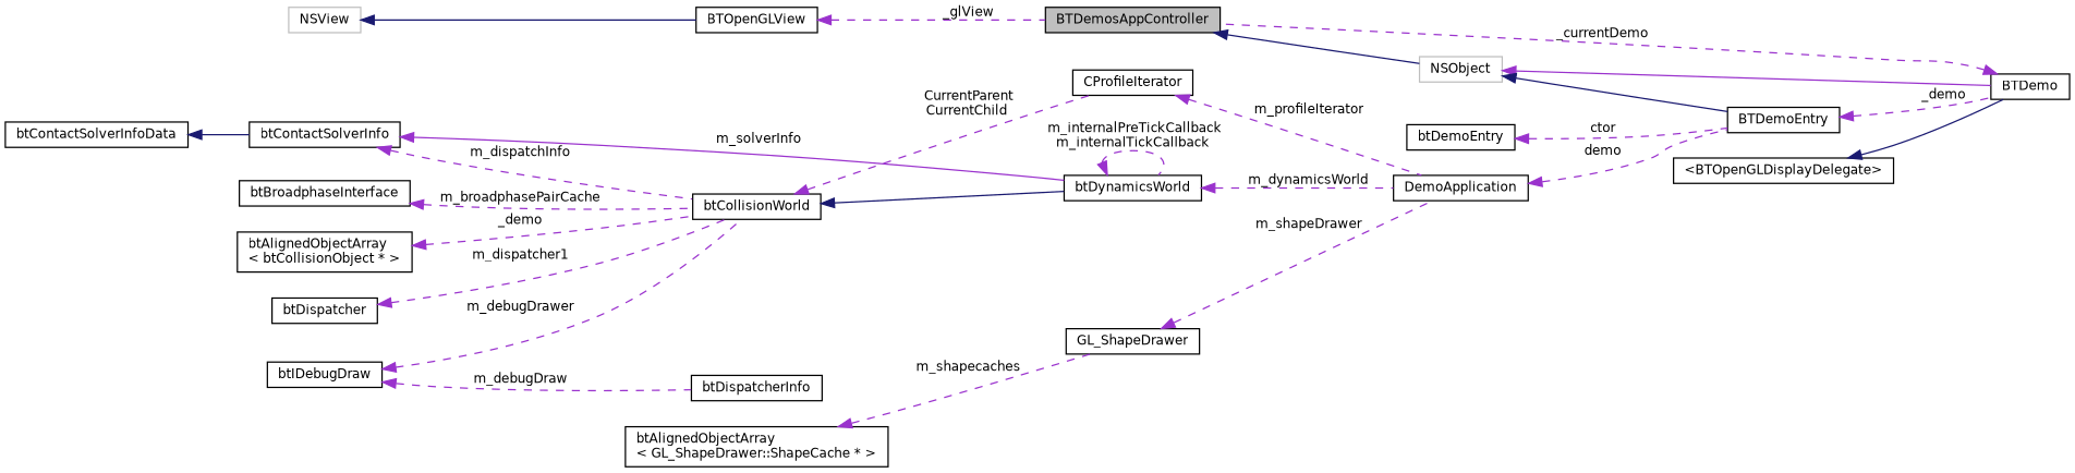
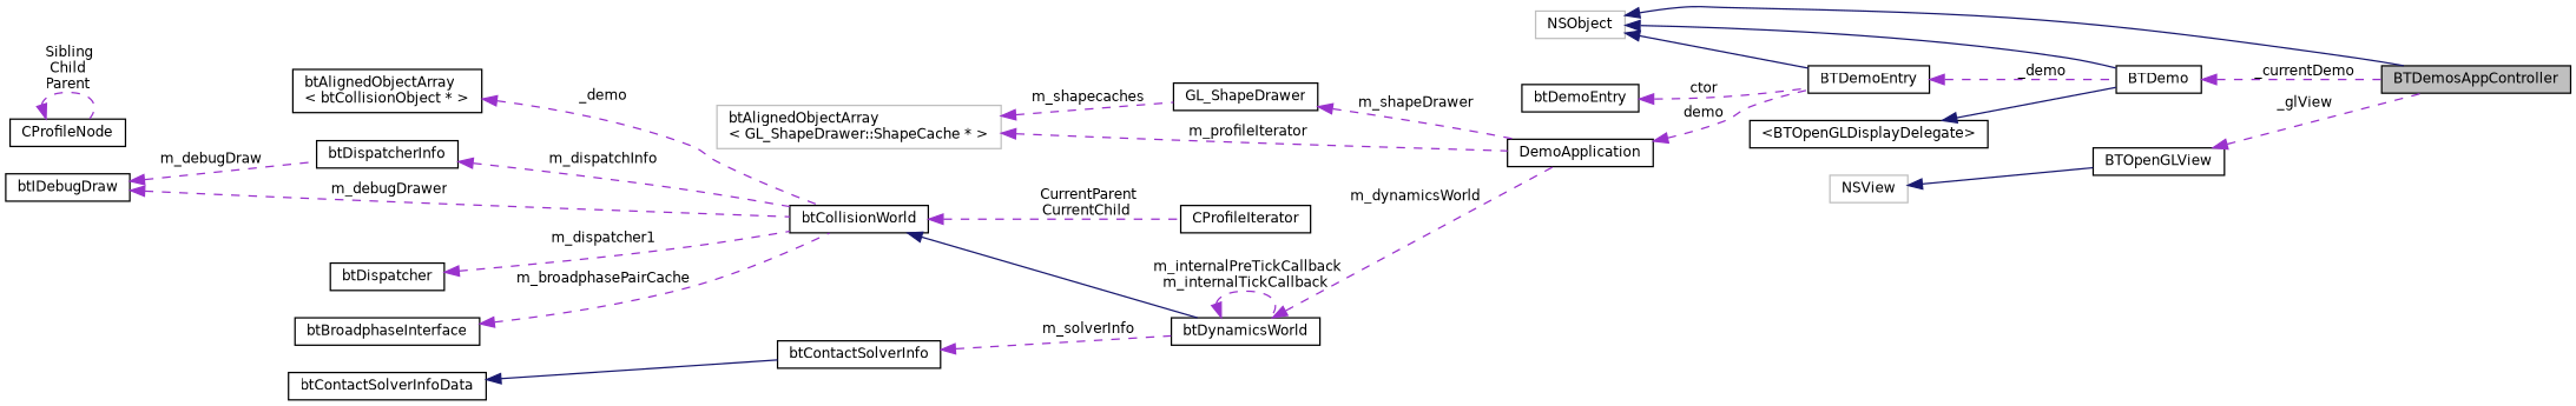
  digraph {
    rankdir=LR
    node [color=black fillcolor=white fontname=Helvetica fontsize=10 shape=record style=filled]
    edge [color=darkorchid3 dir=back fontname=Helvetica fontsize=10 labelfontname=Helvetica labelfontsize=10 style=dashed]
    n1 [fillcolor=grey75 fontcolor=black height=0.2 label=BTDemosAppController width=0.4]
    n2 [color=grey75 height=0.2 label=NSObject width=0.4]
    n3 [height=0.2 label=BTDemo width=0.4]
    n4 [height=0.2 label=BTDemoEntry width=0.4]
    n5 [height=0.2 label="\<BTOpenGLDisplayDelegate\>" width=0.4]
    n6 [height=0.2 label=btDemoEntry width=0.4]
    n7 [height=0.2 label=DemoApplication width=0.4]
    n8 [height=0.2 label=GL_ShapeDrawer width=0.4]
-   n9 [height=0.2 label="btAlignedObjectArray\l\< GL_ShapeDrawer::ShapeCache * \>" width=0.4]
+   n9 [color=grey75 height=0.2 label="btAlignedObjectArray\l\< GL_ShapeDrawer::ShapeCache * \>" width=0.4]
    n10 [height=0.2 label=btDynamicsWorld width=0.4]
    n11 [height=0.2 label=btCollisionWorld width=0.4]
    n12 [height=0.2 label=CProfileIterator width=0.4]
    n13 [height=0.2 label="btAlignedObjectArray\l\< btCollisionObject * \>" width=0.4]
    n14 [height=0.2 label=btDispatcherInfo width=0.4]
    n15 [height=0.2 label=btIDebugDraw width=0.4]
    n16 [height=0.2 label=btDispatcher width=0.4]
    n17 [height=0.2 label=btBroadphaseInterface width=0.4]
    n18 [height=0.2 label=btContactSolverInfo width=0.4]
    n19 [height=0.2 label=btContactSolverInfoData width=0.4]
+   n20 [height=0.2 label=CProfileNode width=0.4]
    n21 [height=0.2 label=BTOpenGLView width=0.4]
    n22 [color=grey75 height=0.2 label=NSView width=0.4]
-   n1 -> n2 [color=midnightblue style=solid]
-   n2 -> n3 [style=solid]
+   n2 -> n1 [color=midnightblue style=solid]
+   n2 -> n3 [color=midnightblue style=solid]
    n2 -> n4 [color=midnightblue style=solid]
    n3 -> n1 [label=" _currentDemo"]
    n4 -> n3 [label=" _demo"]
    n5 -> n3 [color=midnightblue style=solid]
    n6 -> n4 [label=" ctor"]
    n7 -> n4 [label=" demo"]
    n8 -> n7 [label=" m_shapeDrawer"]
    n9 -> n8 [label=" m_shapecaches"]
    n10 -> n7 [label=" m_dynamicsWorld"]
    n10 -> n10 [label=" m_internalPreTickCallback\nm_internalTickCallback"]
    n11 -> n10 [color=midnightblue style=solid]
    n11 -> n12 [label=" CurrentParent\nCurrentChild"]
-   n12 -> n7 [label=" m_profileIterator"]
+   n9 -> n7 [label=" m_profileIterator"]
    n13 -> n11 [label=" _demo"]
-   n18 -> n11 [label=" m_dispatchInfo"]
+   n14 -> n11 [label=" m_dispatchInfo"]
    n15 -> n11 [label=" m_debugDrawer"]
    n15 -> n14 [label=" m_debugDraw"]
    n16 -> n11 [label=" m_dispatcher1"]
    n17 -> n11 [label=" m_broadphasePairCache"]
-   n18 -> n10 [label=" m_solverInfo" style=solid]
+   n18 -> n10 [label=" m_solverInfo"]
    n19 -> n18 [color=midnightblue style=solid]
+   n20 -> n20 [label=" Sibling\nChild\nParent"]
    n21 -> n1 [label=" _glView"]
    n22 -> n21 [color=midnightblue style=solid]
  }
